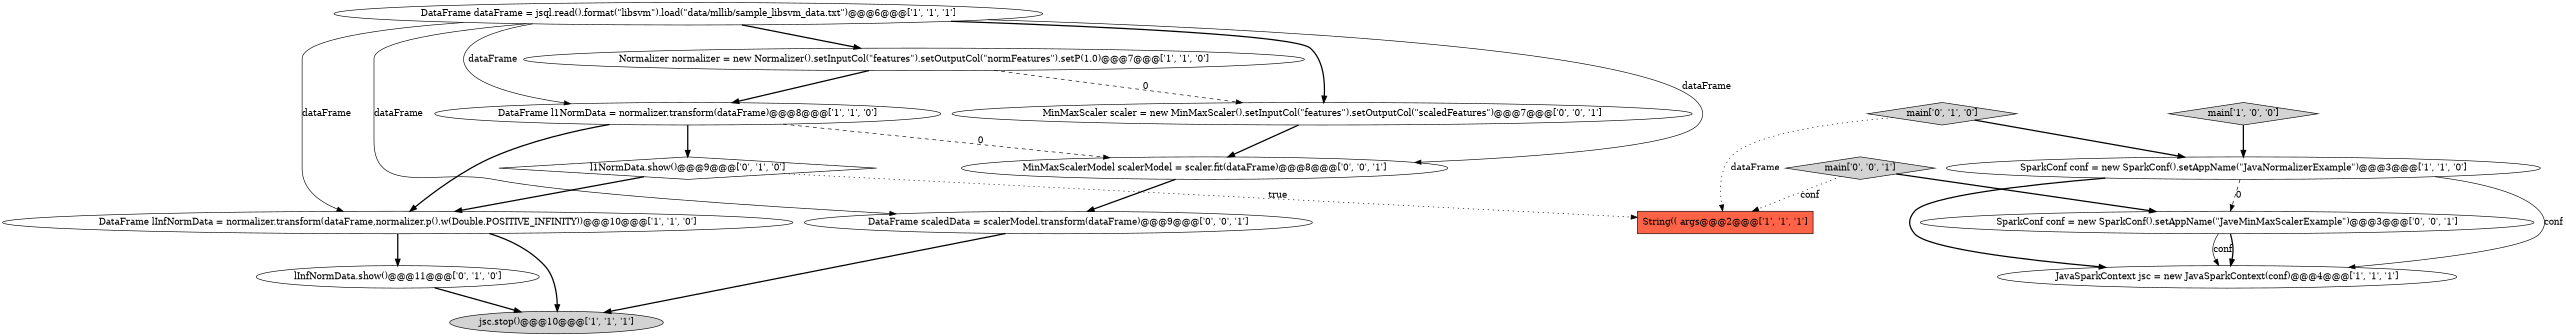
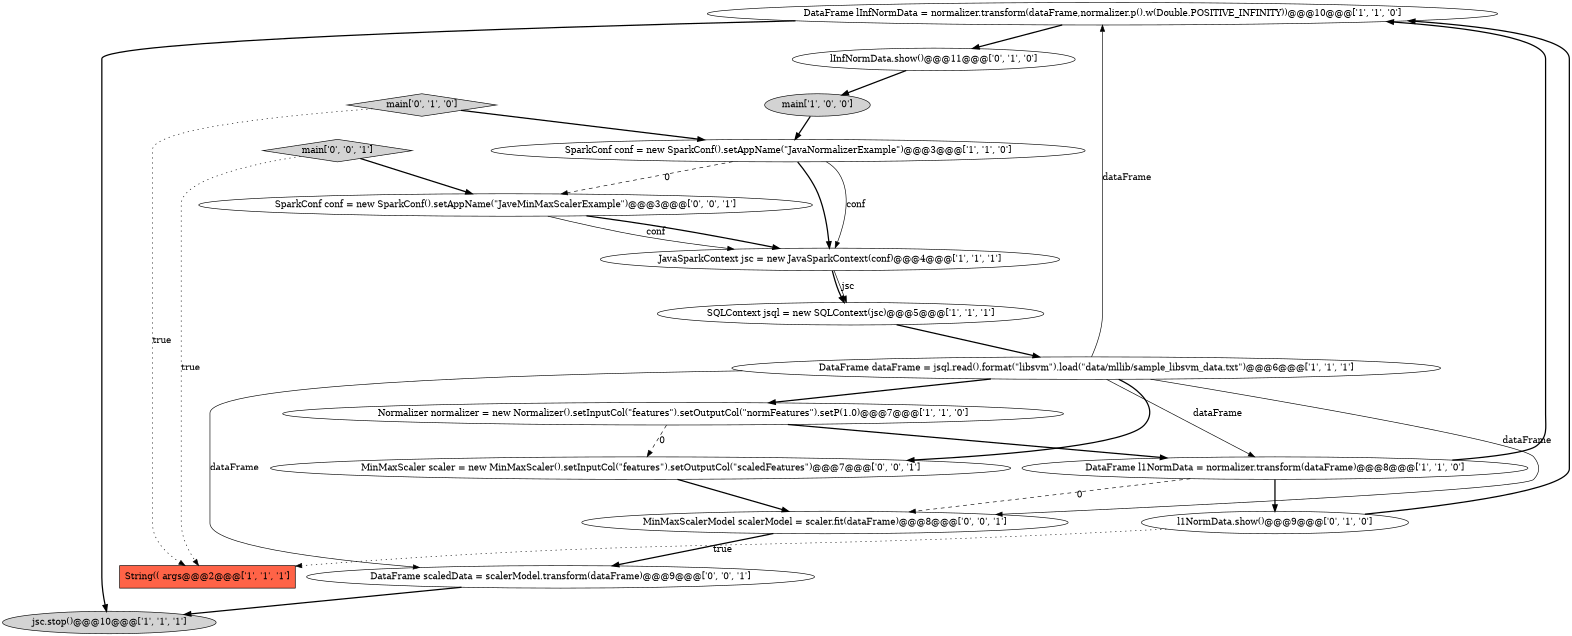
  digraph {
    node [fillcolor=white shape=ellipse style=filled]
    edge [style=bold]
    n1 [fillcolor=lightgray label="jsc.stop()@@@10@@@['1', '1', '1']"]
    n2 [label="DataFrame lInfNormData = normalizer.transform(dataFrame,normalizer.p().w(Double.POSITIVE_INFINITY))@@@10@@@['1', '1', '0']"]
    n3 [label="lInfNormData.show()@@@11@@@['0', '1', '0']"]
    n4 [label="DataFrame scaledData = scalerModel.transform(dataFrame)@@@9@@@['0', '0', '1']"]
    n5 [label="Normalizer normalizer = new Normalizer().setInputCol(\"features\").setOutputCol(\"normFeatures\").setP(1.0)@@@7@@@['1', '1', '0']"]
    n6 [label="DataFrame l1NormData = normalizer.transform(dataFrame)@@@8@@@['1', '1', '0']"]
    n7 [label="MinMaxScaler scaler = new MinMaxScaler().setInputCol(\"features\").setOutputCol(\"scaledFeatures\")@@@7@@@['0', '0', '1']"]
-   n8 [label="l1NormData.show()@@@9@@@['0', '1', '0']" shape=diamond]
+   n8 [label="l1NormData.show()@@@9@@@['0', '1', '0']"]
    n9 [label="MinMaxScalerModel scalerModel = scaler.fit(dataFrame)@@@8@@@['0', '0', '1']"]
    n10 [fillcolor=tomato label="String(( args@@@2@@@['1', '1', '1']" shape=box]
    n11 [fillcolor=lightgray label="main['0', '1', '0']" shape=diamond]
    n12 [label="SparkConf conf = new SparkConf().setAppName(\"JavaNormalizerExample\")@@@3@@@['1', '1', '0']"]
    n13 [label="JavaSparkContext jsc = new JavaSparkContext(conf)@@@4@@@['1', '1', '1']"]
    n14 [label="SparkConf conf = new SparkConf().setAppName(\"JaveMinMaxScalerExample\")@@@3@@@['0', '0', '1']"]
-   n16 [fillcolor=lightgray label="main['1', '0', '0']" shape=diamond]
+   n15 [label="SQLContext jsql = new SQLContext(jsc)@@@5@@@['1', '1', '1']"]
+   n16 [fillcolor=lightgray label="main['1', '0', '0']"]
    n17 [label="DataFrame dataFrame = jsql.read().format(\"libsvm\").load(\"data/mllib/sample_libsvm_data.txt\")@@@6@@@['1', '1', '1']"]
    n18 [fillcolor=lightgray label="main['0', '0', '1']" shape=diamond]
    n2 -> n1
    n2 -> n3
-   n3 -> n1
+   n3 -> n16
    n4 -> n1
    n5 -> n6
    n5 -> n7 [label=0 style=dashed]
    n6 -> n2
    n6 -> n8
    n6 -> n9 [label=0 style=dashed]
    n7 -> n9
    n8 -> n2
    n8 -> n10 [label=true style=dotted]
    n9 -> n4
-   n11 -> n10 [label=dataFrame style=dotted]
+   n11 -> n10 [label=true style=dotted]
    n11 -> n12
    n12 -> n13 [label=conf style=solid]
    n12 -> n13
    n12 -> n14 [label=0 style=dashed]
+   n13 -> n15
+   n13 -> n15 [label=jsc style=solid]
    n14 -> n13 [label=conf style=solid]
    n14 -> n13
+   n15 -> n17
    n16 -> n12
    n17 -> n2 [label=dataFrame style=solid]
    n17 -> n4 [label=dataFrame style=solid]
    n17 -> n5
    n17 -> n6 [label=dataFrame style=solid]
    n17 -> n7
    n17 -> n9 [label=dataFrame style=solid]
-   n18 -> n10 [label=conf style=dotted]
+   n18 -> n10 [label=true style=dotted]
    n18 -> n14
  }
